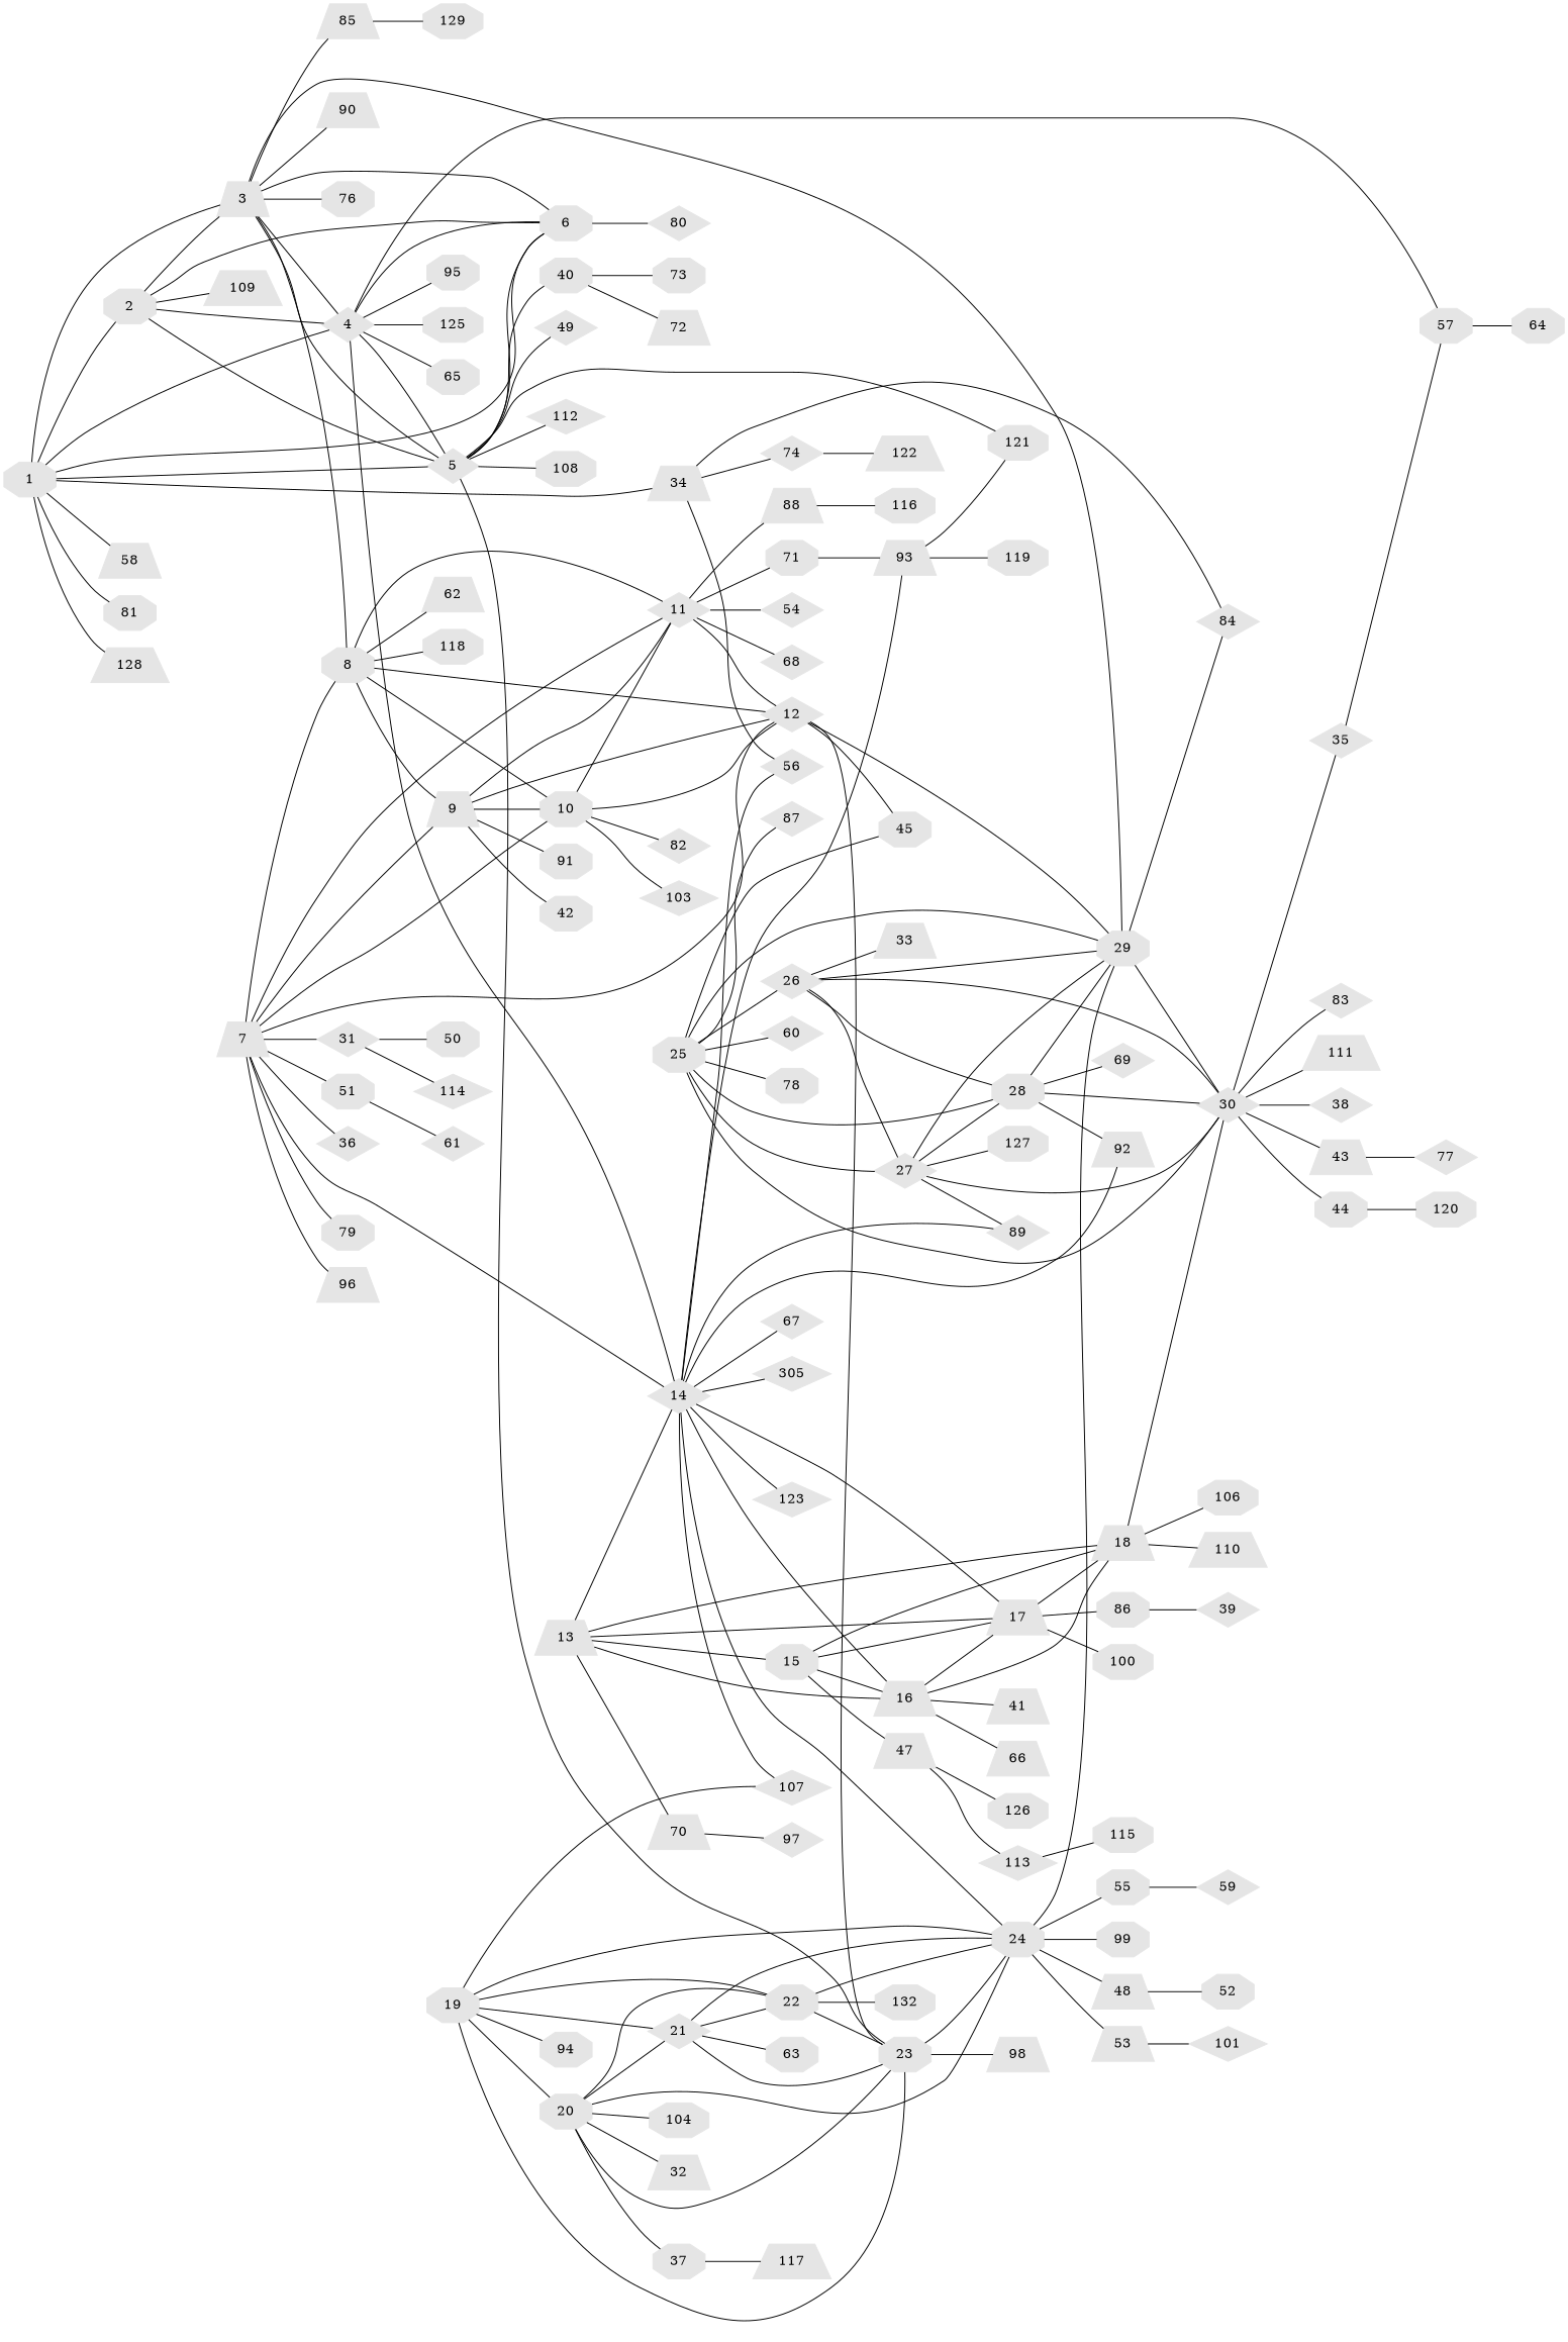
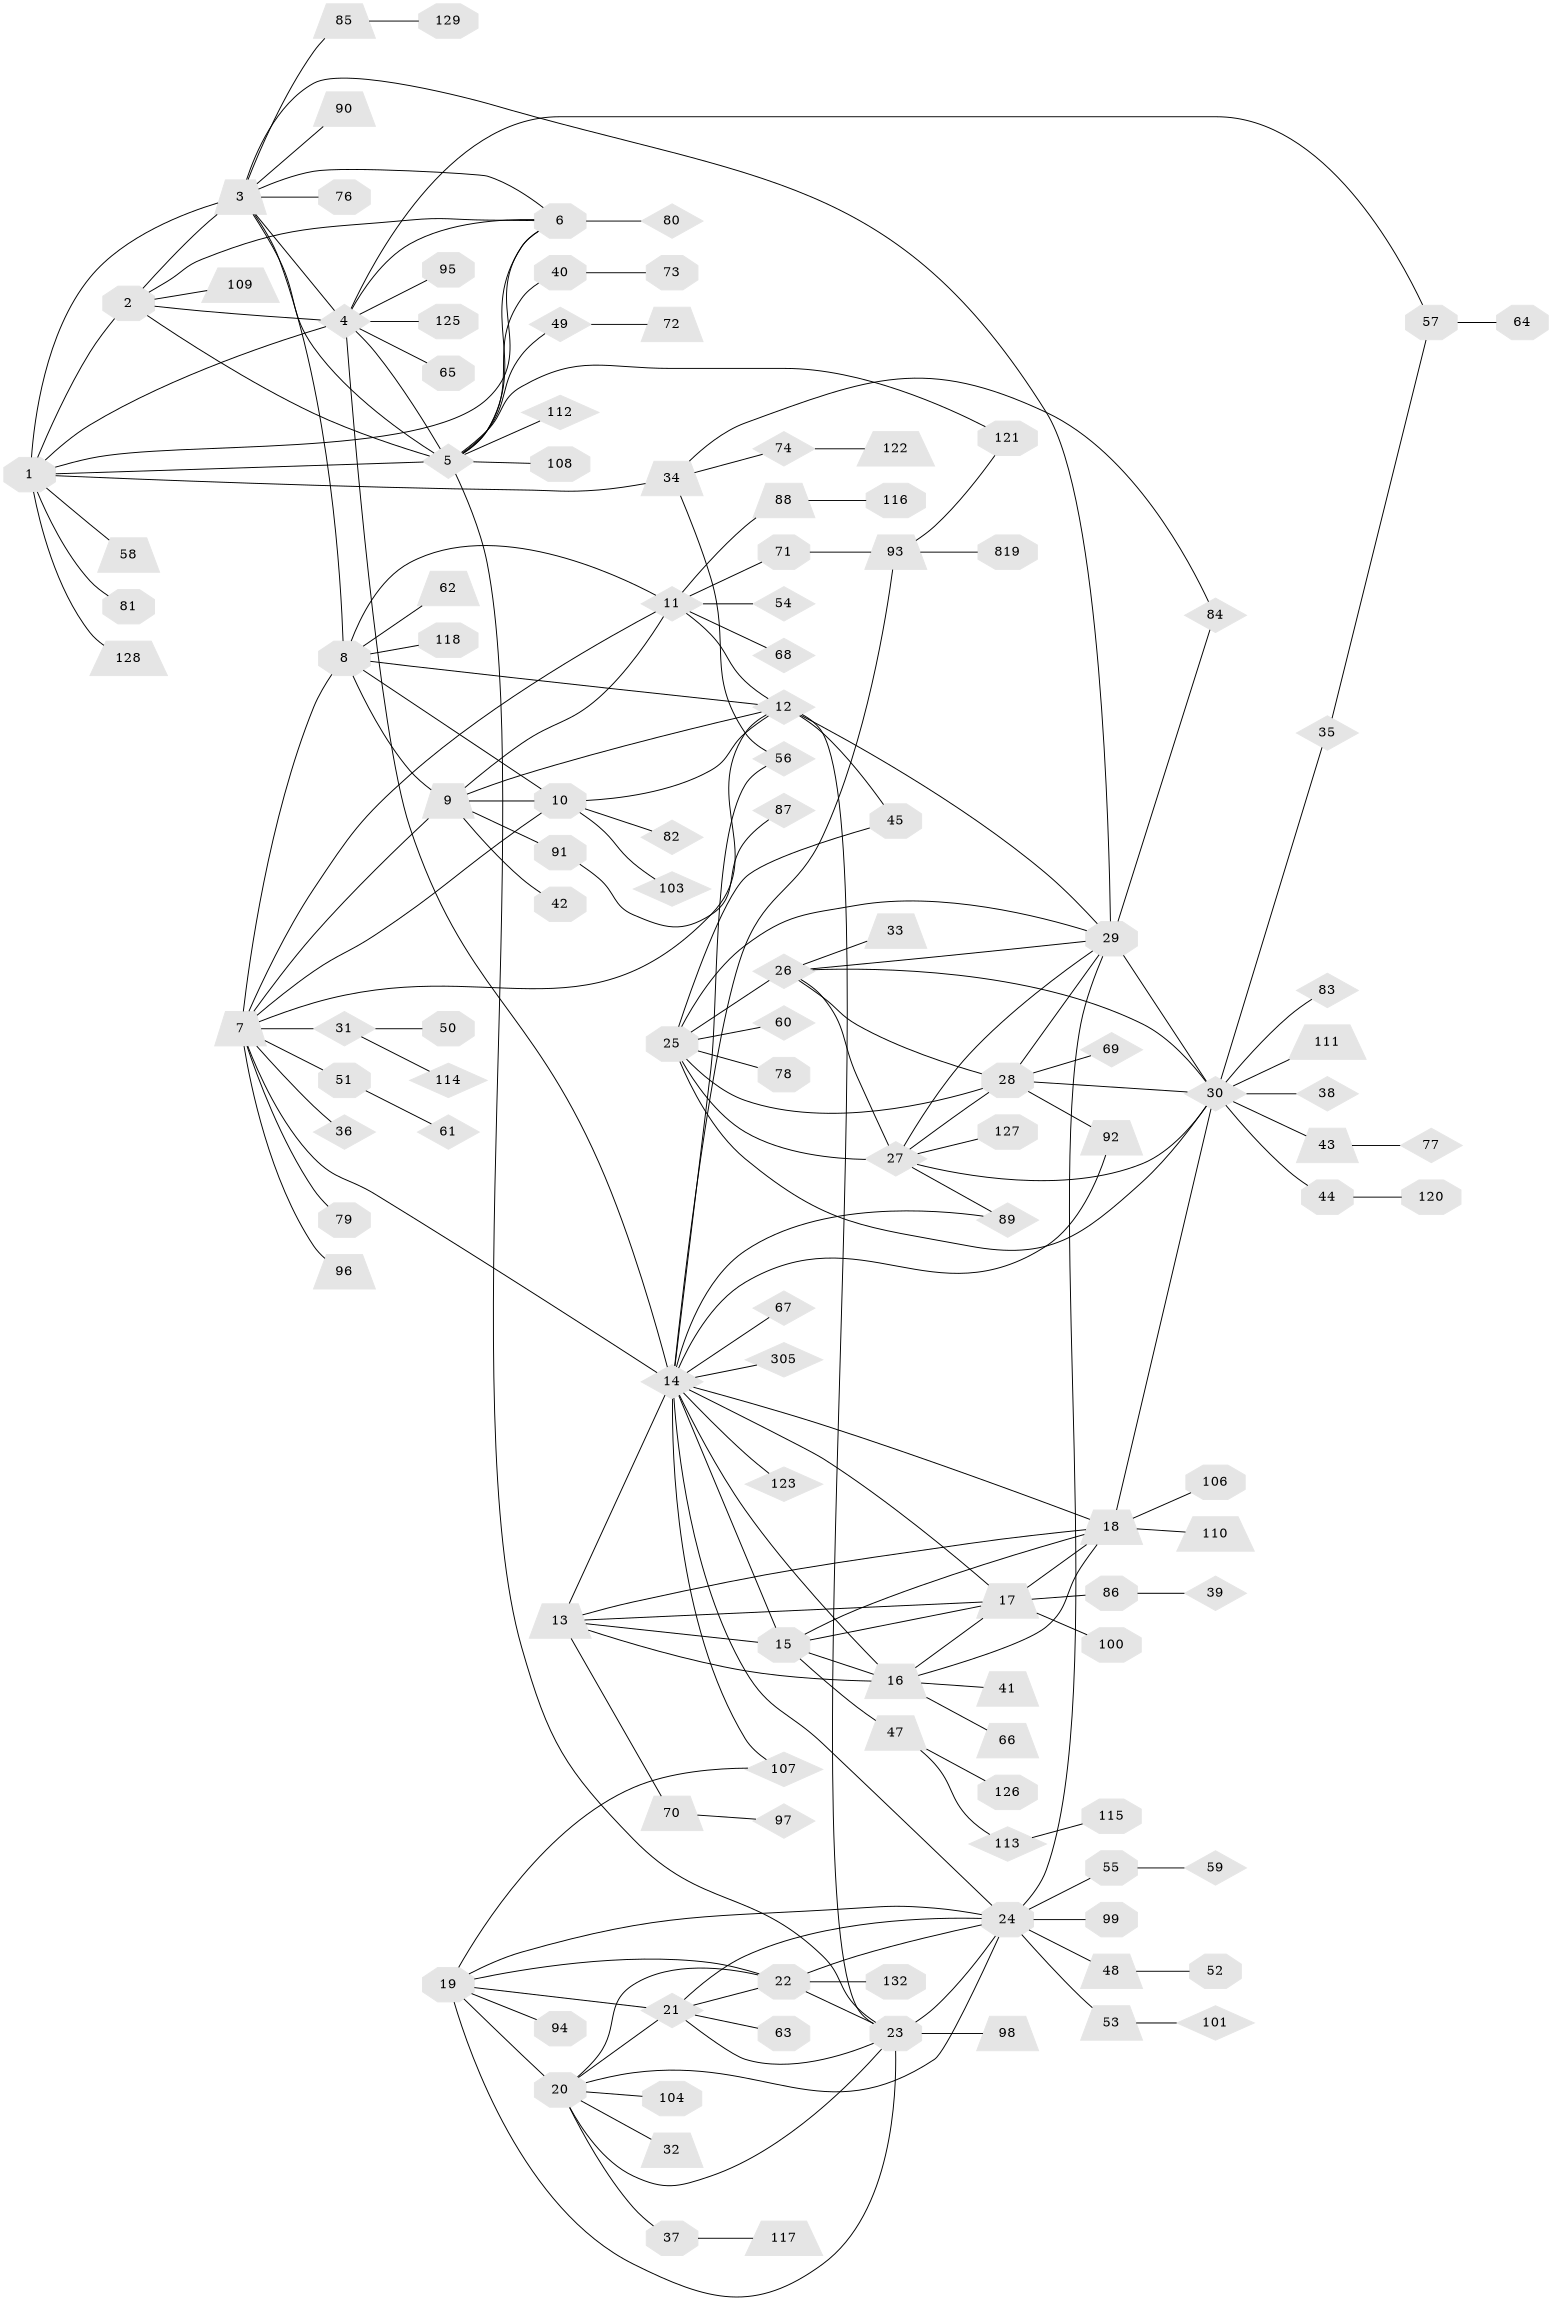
  graph {
    rankdir=LR
    node [color=gray90 shape=octagon style=filled]
    1
    2
    3 [shape=trapezium]
    4 [shape=diamond]
    5 [shape=diamond]
    6
    34 [shape=trapezium]
    58 [shape=trapezium]
    81
    128 [shape=trapezium]
    109 [shape=trapezium]
    8
    29
    76
    85 [shape=trapezium]
    90 [shape=trapezium]
    14 [shape=diamond]
    57
    65
    95
    125
    23
    40
    49 [shape=diamond]
    108
    112 [shape=diamond]
    121
    80 [shape=diamond]
    56 [shape=diamond]
    84 [shape=diamond]
    74 [shape=diamond]
    9 [shape=trapezium]
    10
    11 [shape=diamond]
    12 [shape=diamond]
    62 [shape=trapezium]
    118
    30 [shape=diamond]
    129
    15
    16 [shape=trapezium]
    17 [shape=trapezium]
    18 [shape=trapezium]
    24
    67 [shape=diamond]
    89 [shape=diamond]
    92 [shape=trapezium]
    93 [shape=trapezium]
    n49 [label=305 shape=diamond]
    107 [shape=diamond]
    123 [shape=diamond]
    64
    98 [shape=trapezium]
    72 [shape=trapezium]
    73
    7 [shape=trapezium]
    31 [shape=diamond]
    36 [shape=diamond]
    51
    79
    96 [shape=trapezium]
    42
    91
    82 [shape=diamond]
    103 [shape=diamond]
    54 [shape=diamond]
    68 [shape=diamond]
    71
    88 [shape=trapezium]
    45
    50
    114 [shape=diamond]
    61 [shape=diamond]
    116
    13 [shape=trapezium]
    70 [shape=trapezium]
    47 [shape=trapezium]
    41 [shape=trapezium]
    66 [shape=trapezium]
    86
    100
    106
    110 [shape=trapezium]
    97 [shape=diamond]
    48 [shape=trapezium]
    53 [shape=trapezium]
    55
    99
-   119
+   119 [label=819]
    113 [shape=diamond]
    126
    39 [shape=diamond]
    35 [shape=diamond]
    38 [shape=diamond]
    43 [shape=trapezium]
    44
    83 [shape=diamond]
    111 [shape=trapezium]
    19
    20
    21 [shape=diamond]
    22
    94
    32 [shape=trapezium]
    37
    104
    63
    n108 [label=132]
    117 [shape=trapezium]
    52
    101 [shape=diamond]
    59 [shape=diamond]
    25
    26 [shape=diamond]
    27 [shape=diamond]
    28
    60 [shape=diamond]
    78
    87 [shape=diamond]
    33 [shape=trapezium]
    127
    69 [shape=diamond]
    77 [shape=diamond]
    120
    122 [shape=trapezium]
    115
    1 -- 2
    1 -- 3
    1 -- 4
    1 -- 5
    1 -- 6
    1 -- 34
    1 -- 58
    1 -- 81
    1 -- 128
    2 -- 3
    2 -- 4
    2 -- 5
    2 -- 6
    2 -- 109
    3 -- 4
    3 -- 5
    3 -- 6
    3 -- 8
    3 -- 29
    3 -- 76
    3 -- 85
    3 -- 90
    4 -- 5
    4 -- 6
    4 -- 14
    4 -- 57
    4 -- 65
    4 -- 95
    4 -- 125
    5 -- 6
    5 -- 23
    5 -- 40
    5 -- 49
    5 -- 108
    5 -- 112
    5 -- 121
    6 -- 80
    34 -- 56
    34 -- 84
    34 -- 74
    8 -- 9
    8 -- 10
    8 -- 11
    8 -- 12
    8 -- 62
    8 -- 118
    29 -- 84
    29 -- 30
    85 -- 129
    14 -- 56
+   14 -- 15
    14 -- 16
    14 -- 17
+   14 -- 18
    14 -- 24
    14 -- 67
    14 -- 89
    14 -- 92
    14 -- 93
    14 -- n49
    14 -- 107
    14 -- 123
    57 -- 64
    23 -- 24
    23 -- 98
-   40 -- 72
+   49 -- 72
    40 -- 73
    74 -- 122
    9 -- 10
    9 -- 11
    9 -- 12
    9 -- 42
    9 -- 91
-   10 -- 11
    10 -- 12
    10 -- 82
    10 -- 103
    11 -- 12
    11 -- 54
    11 -- 68
    11 -- 71
    11 -- 88
    12 -- 29
    12 -- 23
    12 -- 45
    30 -- 35
    30 -- 38
    30 -- 43
    30 -- 44
    30 -- 83
    30 -- 111
    15 -- 16
    15 -- 17
    15 -- 18
    15 -- 47
    16 -- 17
    16 -- 18
    16 -- 41
    16 -- 66
    17 -- 18
    17 -- 86
    17 -- 100
    18 -- 30
    18 -- 106
    18 -- 110
    24 -- 29
    24 -- 48
    24 -- 53
    24 -- 55
    24 -- 99
    93 -- 121
    93 -- 119
    7 -- 8
    7 -- 14
    7 -- 9
    7 -- 10
    7 -- 11
    7 -- 12
    7 -- 31
    7 -- 36
    7 -- 51
    7 -- 79
    7 -- 96
    31 -- 50
    31 -- 114
    51 -- 61
    71 -- 93
    88 -- 116
    13 -- 14
    13 -- 15
    13 -- 16
    13 -- 17
    13 -- 18
    13 -- 70
    70 -- 97
    47 -- 113
    47 -- 126
    86 -- 39
    48 -- 52
    53 -- 101
    55 -- 59
    113 -- 115
    35 -- 57
    43 -- 77
    44 -- 120
    19 -- 23
    19 -- 24
    19 -- 107
    19 -- 20
    19 -- 21
    19 -- 22
    19 -- 94
    20 -- 23
    20 -- 24
    20 -- 21
    20 -- 22
    20 -- 32
    20 -- 37
    20 -- 104
    21 -- 23
    21 -- 24
    21 -- 22
    21 -- 63
    22 -- 23
    22 -- 24
    22 -- n108
    37 -- 117
    25 -- 29
    25 -- 30
    25 -- 45
    25 -- 26
    25 -- 27
    25 -- 28
    25 -- 60
    25 -- 78
-   25 -- 87
+   91 -- 87
    26 -- 29
    26 -- 30
    26 -- 27
    26 -- 28
    26 -- 33
    27 -- 29
    27 -- 30
    27 -- 89
    27 -- 28
    27 -- 127
    28 -- 29
    28 -- 30
    28 -- 92
    28 -- 69
  }
